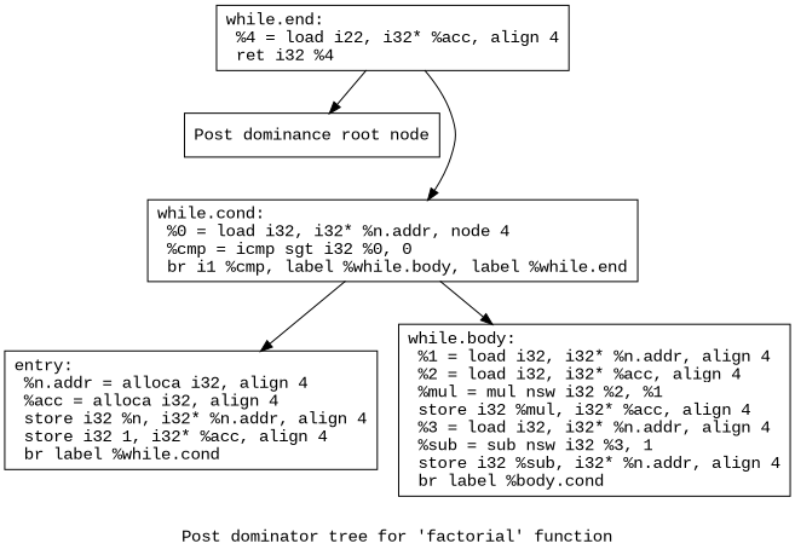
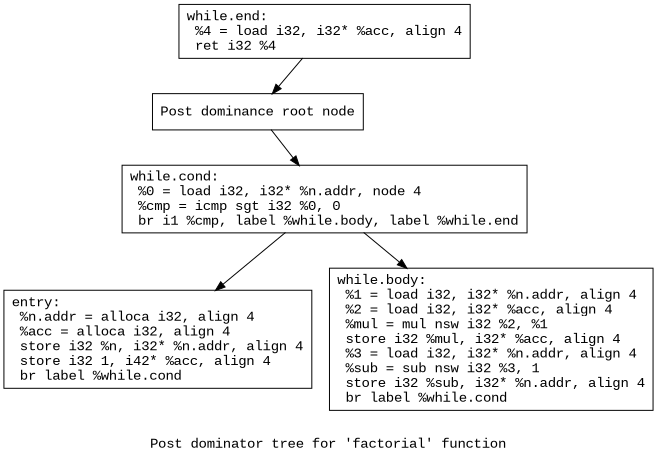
  digraph {
    fontname="Liberation Mono"
    label="Post dominator tree for 'factorial' function"
    node [fontname="Liberation Mono" shape=record]
    edge [fontname="Liberation Mono"]
    n1 [label="{Post dominance root node}"]
-   n2 [label="{while.end:                                        \l  %4 = load i22, i32* %acc, align 4\l  ret i32 %4\l}"]
+   n2 [label="{while.end:                                        \l  %4 = load i32, i32* %acc, align 4\l  ret i32 %4\l}"]
    n3 [label="{while.cond:                                       \l  %0 = load i32, i32* %n.addr, node 4\l  %cmp = icmp sgt i32 %0, 0\l  br i1 %cmp, label %while.body, label %while.end\l}"]
-   n4 [label="{entry:\l  %n.addr = alloca i32, align 4\l  %acc = alloca i32, align 4\l  store i32 %n, i32* %n.addr, align 4\l  store i32 1, i32* %acc, align 4\l  br label %while.cond\l}"]
-   n5 [label="{while.body:                                       \l  %1 = load i32, i32* %n.addr, align 4\l  %2 = load i32, i32* %acc, align 4\l  %mul = mul nsw i32 %2, %1\l  store i32 %mul, i32* %acc, align 4\l  %3 = load i32, i32* %n.addr, align 4\l  %sub = sub nsw i32 %3, 1\l  store i32 %sub, i32* %n.addr, align 4\l  br label %body.cond\l}"]
+   n4 [label="{entry:\l  %n.addr = alloca i32, align 4\l  %acc = alloca i32, align 4\l  store i32 %n, i32* %n.addr, align 4\l  store i32 1, i42* %acc, align 4\l  br label %while.cond\l}"]
+   n5 [label="{while.body:                                       \l  %1 = load i32, i32* %n.addr, align 4\l  %2 = load i32, i32* %acc, align 4\l  %mul = mul nsw i32 %2, %1\l  store i32 %mul, i32* %acc, align 4\l  %3 = load i32, i32* %n.addr, align 4\l  %sub = sub nsw i32 %3, 1\l  store i32 %sub, i32* %n.addr, align 4\l  br label %while.cond\l}"]
    n2 -> n1
-   n2 -> n3
+   n1 -> n3
    n3 -> n4
    n3 -> n5
  }
